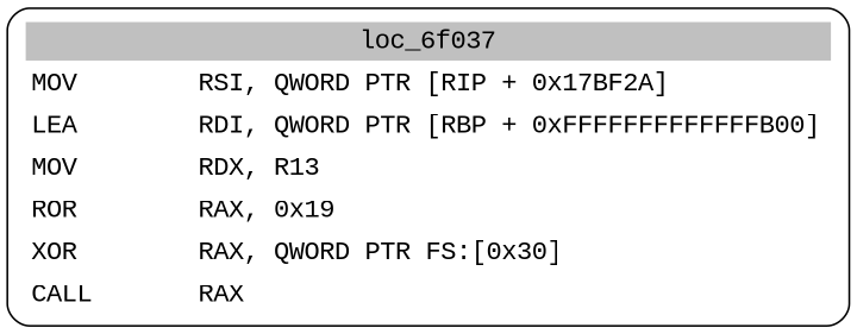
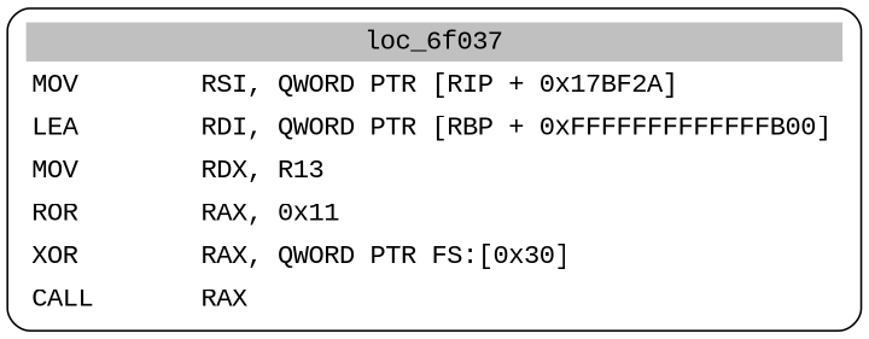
  digraph {
    fontname="Liberation Mono"
-   n1 [fontname="Liberation Mono" label=<<table border="0" cellborder="0" cellpadding="3"><tr><td align="center" colspan="2" bgcolor="grey">loc_6f037</td></tr><tr><td align="left">MOV        RSI, QWORD PTR [RIP + 0x17BF2A]</td></tr><tr><td align="left">LEA        RDI, QWORD PTR [RBP + 0xFFFFFFFFFFFFFB00]</td></tr><tr><td align="left">MOV        RDX, R13</td></tr><tr><td align="left">ROR        RAX, 0x19</td></tr><tr><td align="left">XOR        RAX, QWORD PTR FS:[0x30]</td></tr><tr><td align="left">CALL       RAX</td></tr></table>> shape=Mrecord]
+   n1 [fontname="Liberation Mono" label=<<table border="0" cellborder="0" cellpadding="3"><tr><td align="center" colspan="2" bgcolor="grey">loc_6f037</td></tr><tr><td align="left">MOV        RSI, QWORD PTR [RIP + 0x17BF2A]</td></tr><tr><td align="left">LEA        RDI, QWORD PTR [RBP + 0xFFFFFFFFFFFFFB00]</td></tr><tr><td align="left">MOV        RDX, R13</td></tr><tr><td align="left">ROR        RAX, 0x11</td></tr><tr><td align="left">XOR        RAX, QWORD PTR FS:[0x30]</td></tr><tr><td align="left">CALL       RAX</td></tr></table>> shape=Mrecord]
  }
